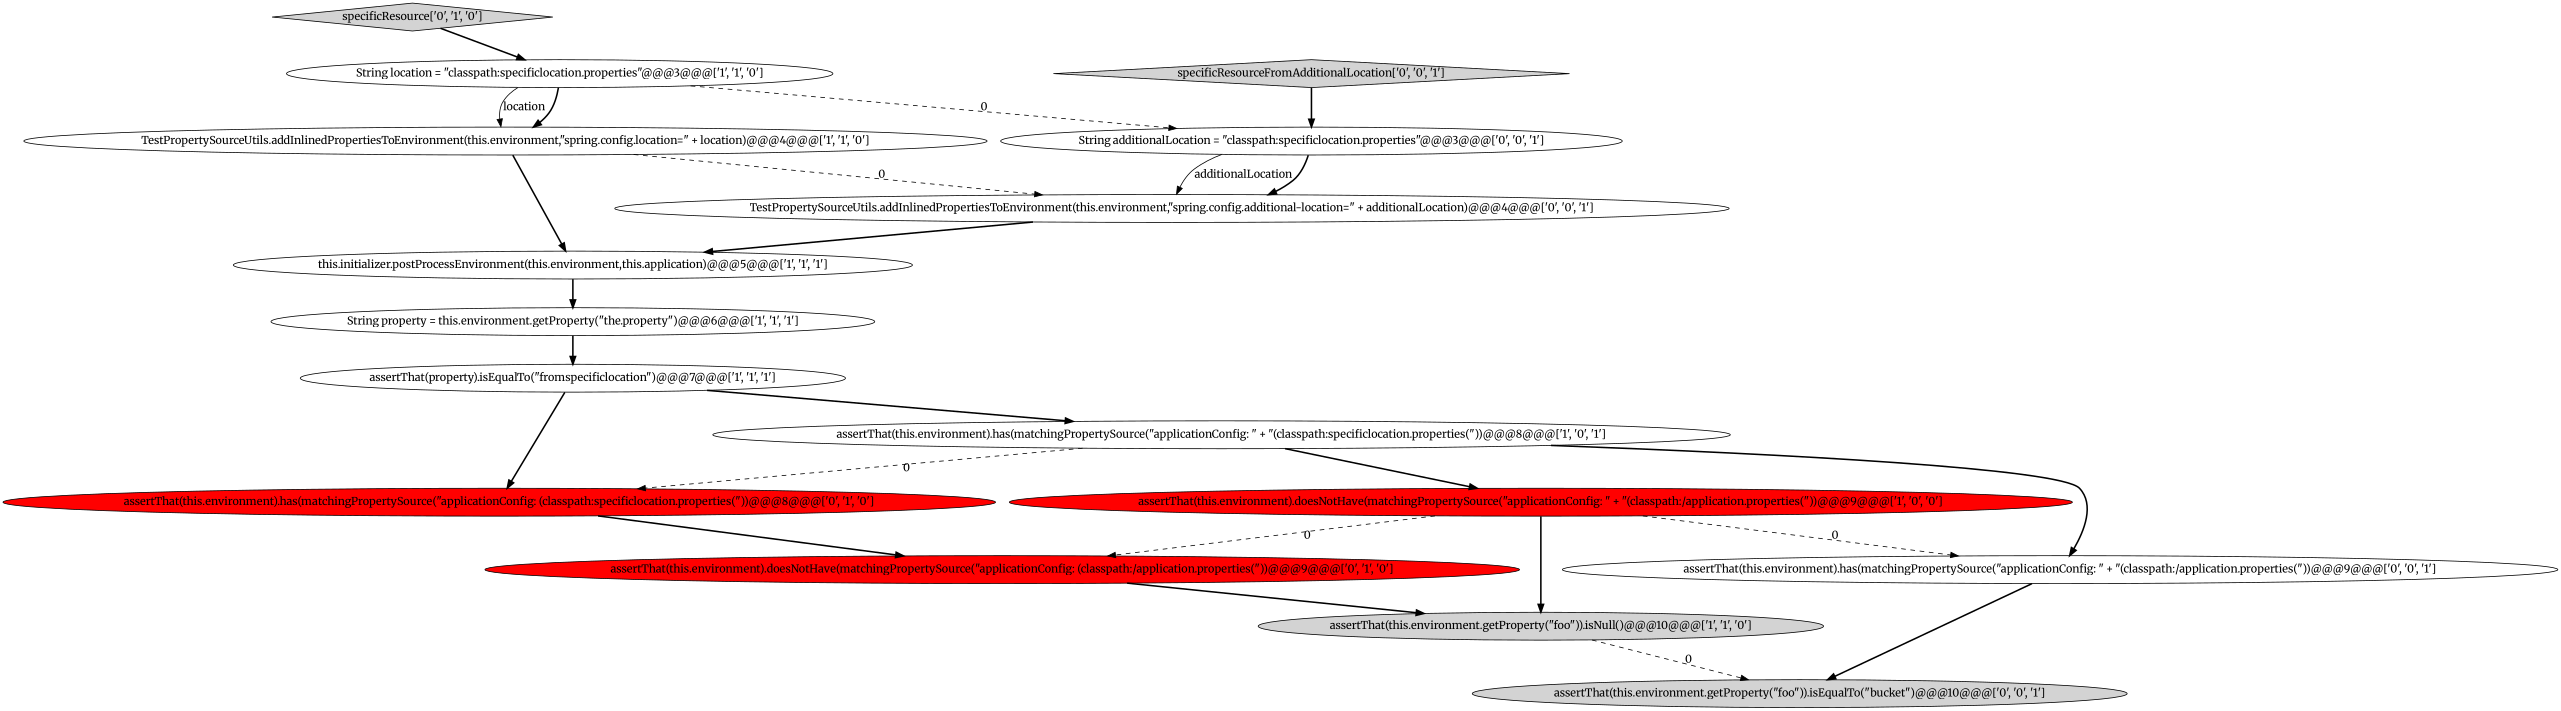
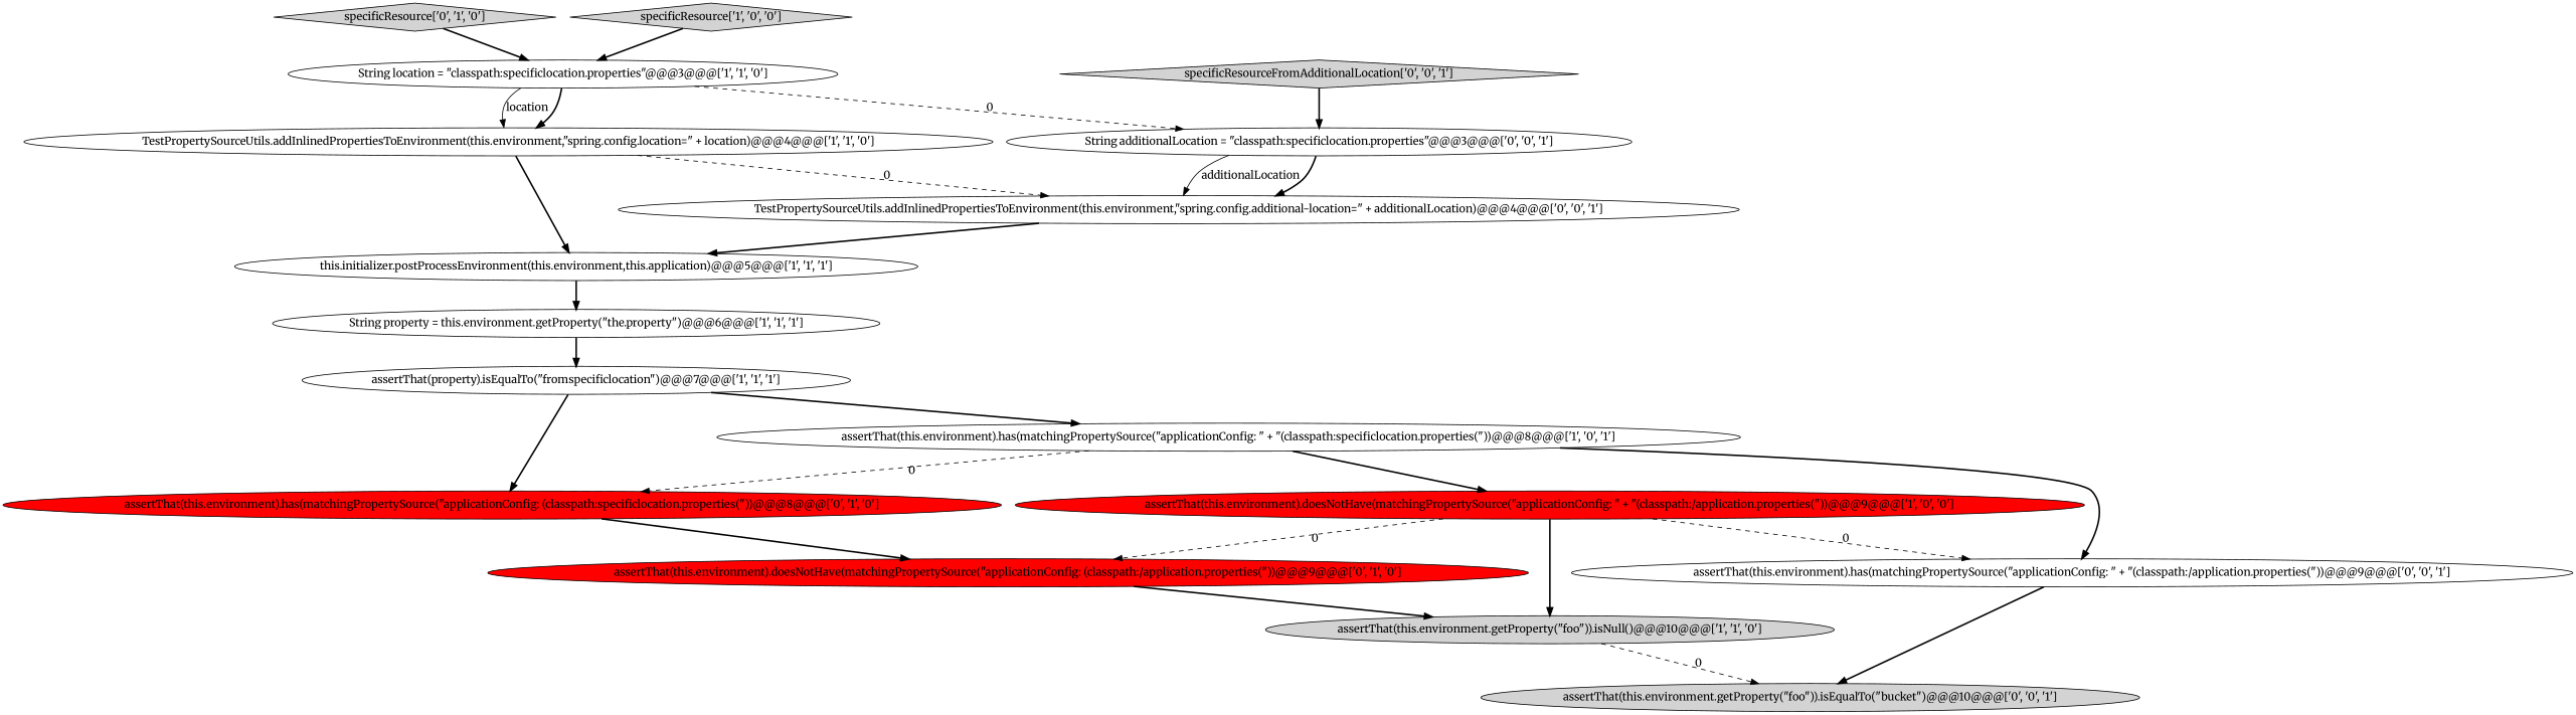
  digraph {
    fontname=Merriweather
    node [fillcolor=white shape=ellipse style=filled fontname=Merriweather]
    edge [style=bold fontname=Merriweather]
    n1 [fillcolor=lightgray label="specificResource['0', '1', '0']" shape=diamond]
    n2 [label="String location = \"classpath:specificlocation.properties\"@@@3@@@['1', '1', '0']"]
    n3 [label="TestPropertySourceUtils.addInlinedPropertiesToEnvironment(this.environment,\"spring.config.location=\" + location)@@@4@@@['1', '1', '0']"]
    n4 [label="this.initializer.postProcessEnvironment(this.environment,this.application)@@@5@@@['1', '1', '1']"]
    n5 [label="TestPropertySourceUtils.addInlinedPropertiesToEnvironment(this.environment,\"spring.config.additional-location=\" + additionalLocation)@@@4@@@['0', '0', '1']"]
    n6 [fillcolor=red label="assertThat(this.environment).has(matchingPropertySource(\"applicationConfig: (classpath:specificlocation.properties(\"))@@@8@@@['0', '1', '0']"]
    n7 [fillcolor=red label="assertThat(this.environment).doesNotHave(matchingPropertySource(\"applicationConfig: (classpath:/application.properties(\"))@@@9@@@['0', '1', '0']"]
    n8 [fillcolor=lightgray label="assertThat(this.environment.getProperty(\"foo\")).isNull()@@@10@@@['1', '1', '0']"]
    n9 [label="String property = this.environment.getProperty(\"the.property\")@@@6@@@['1', '1', '1']"]
+   n10 [fillcolor=lightgray label="specificResource['1', '0', '0']" shape=diamond]
    n11 [label="assertThat(this.environment).has(matchingPropertySource(\"applicationConfig: \" + \"(classpath:/application.properties(\"))@@@9@@@['0', '0', '1']"]
    n12 [fillcolor=lightgray label="assertThat(this.environment.getProperty(\"foo\")).isEqualTo(\"bucket\")@@@10@@@['0', '0', '1']"]
    n13 [label="assertThat(this.environment).has(matchingPropertySource(\"applicationConfig: \" + \"(classpath:specificlocation.properties(\"))@@@8@@@['1', '0', '1']"]
    n14 [fillcolor=red label="assertThat(this.environment).doesNotHave(matchingPropertySource(\"applicationConfig: \" + \"(classpath:/application.properties(\"))@@@9@@@['1', '0', '0']"]
    n15 [label="String additionalLocation = \"classpath:specificlocation.properties\"@@@3@@@['0', '0', '1']"]
    n16 [fillcolor=lightgray label="specificResourceFromAdditionalLocation['0', '0', '1']" shape=diamond]
    n17 [label="assertThat(property).isEqualTo(\"fromspecificlocation\")@@@7@@@['1', '1', '1']"]
    n1 -> n2
    n2 -> n3
    n2 -> n3 [label=location style=solid]
    n2 -> n15 [label=0 style=dashed]
    n3 -> n4
    n3 -> n5 [label=0 style=dashed]
    n4 -> n9
    n5 -> n4
    n6 -> n7
    n7 -> n8
    n8 -> n12 [label=0 style=dashed]
    n9 -> n17
+   n10 -> n2
    n11 -> n12
    n13 -> n6 [label=0 style=dashed]
    n13 -> n11
    n13 -> n14
    n14 -> n7 [label=0 style=dashed]
    n14 -> n8
    n14 -> n11 [label=0 style=dashed]
    n15 -> n5 [label=additionalLocation style=solid]
    n15 -> n5
    n16 -> n15
    n17 -> n6
    n17 -> n13
  }
